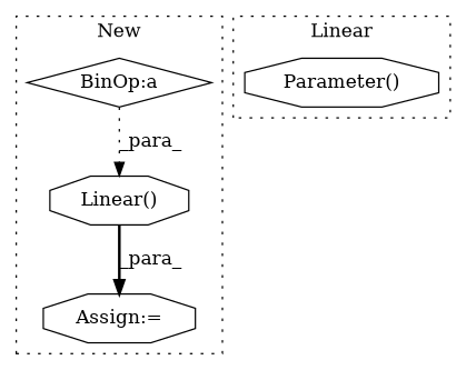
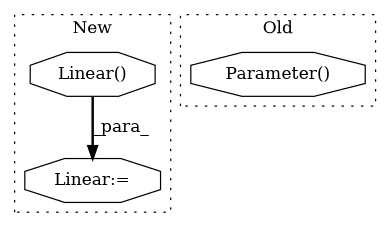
  digraph {
    node [a=75 l=3 shape=octagon]
    n1 [l="10,1" label="Linear()" s="13939,13994"]
-   n2 [a=82 label="BinOp:a" s=13963 shape=diamond]
-   n3 [a=68 label="Assign:=" s=13936]
+   n3 [a=68 label="Linear:=" s=13936]
    n4 [l="13,1" label="Parameter()" s="14484,14515"]
    subgraph cluster_1 {
      label=New
      style=dotted
      n1
-     n2
      n3
    }
    subgraph cluster_2 {
-     label=Linear
+     label=Old
      style=dotted
      n4
    }
    n1 -> n3 [label=_para_ style=bold]
-   n2 -> n1 [label=_para_ style=dotted]
  }
